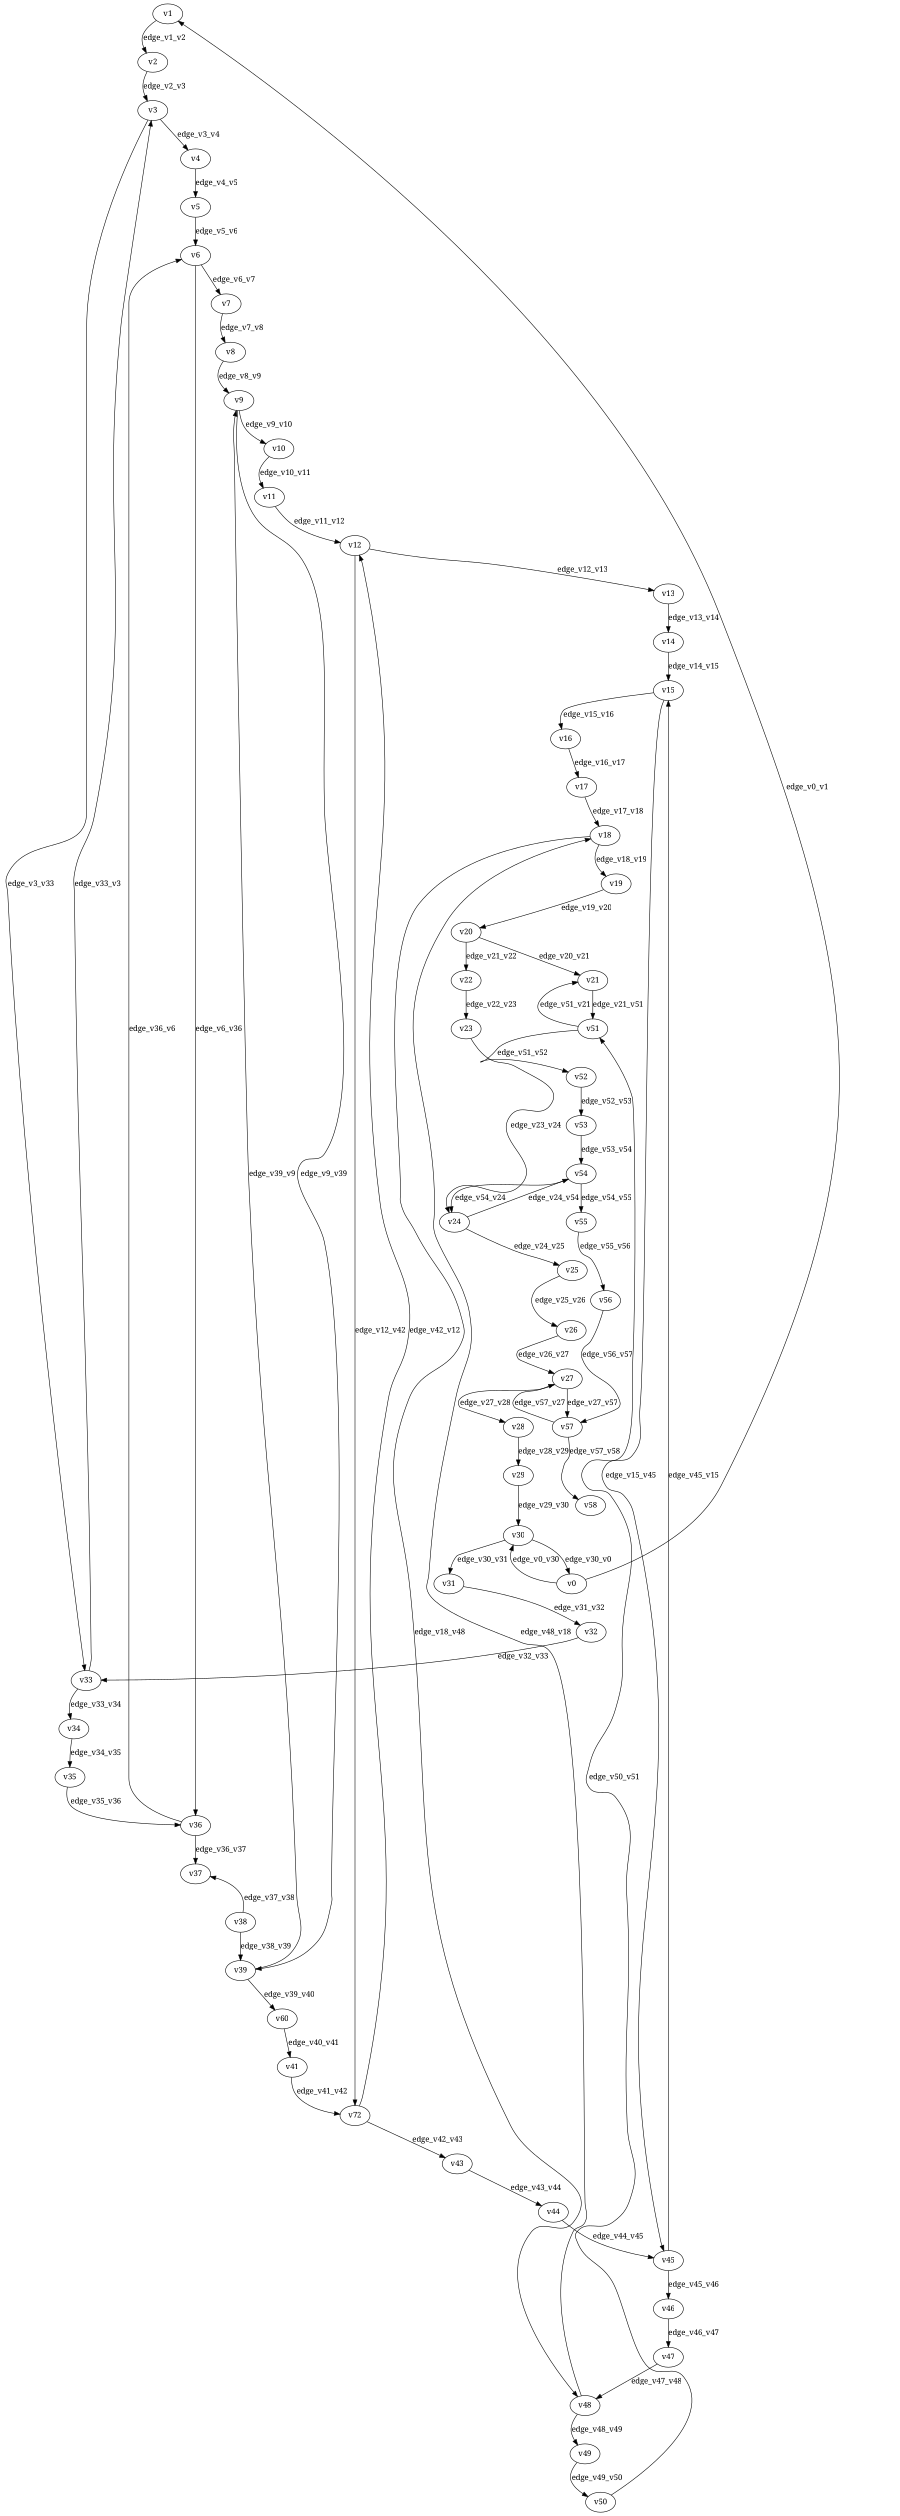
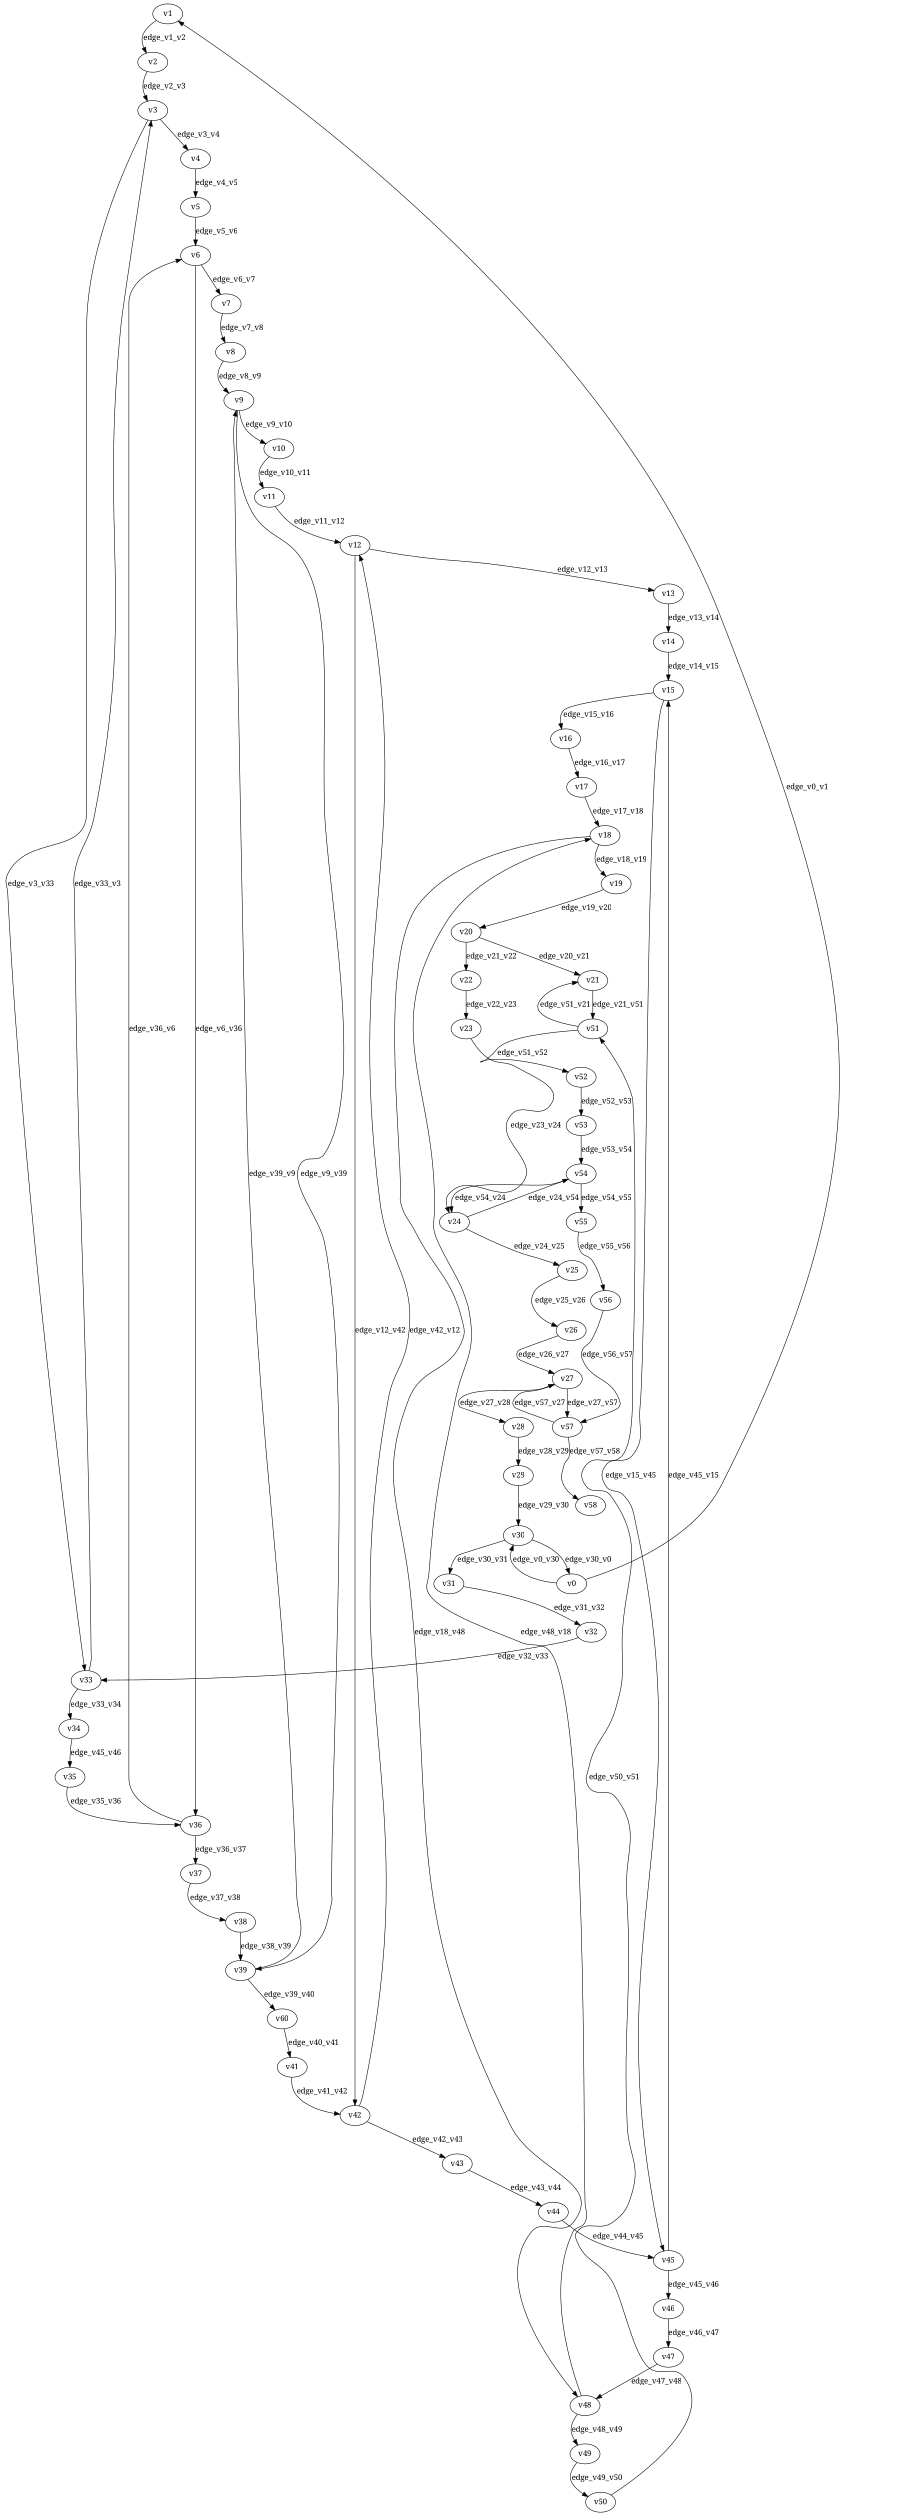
  digraph {
    fontname="Noto Serif"
    node [fontname="Noto Serif" player=0]
    edge [discount=0.560 fontname="Noto Serif" weight=-4.50]
    v1 [player=1]
    v0
    v30
    v2
    v31 [player=1]
    v3
    v4 [player=1]
    v33
    v5
    v34 [player=1]
    v6
    v7 [player=1]
    v36
    v8
    v37 [player=1]
    v9
    v10 [player=1]
    v39
    v11
    n20 [label=v60 player=1]
    v12
    v13 [player=1]
-   v42 [label=v72]
+   v42
    v14
    v43 [player=1]
    v15
    v16 [player=1]
    v45
    v17
    v46 [player=1]
    v18
    v19 [player=1]
    v48
    v20
    v49 [player=1]
    v21
    v22 [player=1]
    v51
    v23
    v52 [player=1]
    v24
    v25 [player=1]
    v54
    v26
    v55 [player=1]
    v27
    v28 [player=1]
    v57
    v29
    v58 [player=1]
    v32
    v35
    v38
    v41
    v44
    v47
    v50
    v53
    v56
    v1 -> v2 [label=edge_v1_v2]
    v0 -> v1 [label=edge_v0_v1 weight=-7.00]
    v0 -> v30 [label=edge_v0_v30 weight=-5.84]
    v30 -> v0 [label=edge_v30_v0 weight=10.85]
    v30 -> v31 [label=edge_v30_v31 weight=8.00]
    v2 -> v3 [label=edge_v2_v3 weight=-2.00]
    v31 -> v32 [label=edge_v31_v32 weight=-9.50]
    v3 -> v4 [label=edge_v3_v4 weight=0.50]
    v3 -> v33 [label=edge_v3_v33 weight=-1.27]
    v4 -> v5 [label=edge_v4_v5 weight=3.00]
    v33 -> v3 [label=edge_v33_v3 weight=-8.14]
    v33 -> v34 [label=edge_v33_v34]
    v5 -> v6 [label=edge_v5_v6 weight=5.50]
-   v34 -> v35 [label=edge_v34_v35 weight=-2.00]
+   v34 -> v35 [label=edge_v45_v46 weight=-2.00]
    v6 -> v7 [label=edge_v6_v7 weight=8.00]
    v6 -> v36 [label=edge_v6_v36 weight=11.80]
    v7 -> v8 [label=edge_v7_v8 weight=-9.50]
    v36 -> v6 [label=edge_v36_v6 weight=4.94]
    v36 -> v37 [label=edge_v36_v37 weight=3.00]
    v8 -> v9 [label=edge_v8_v9 weight=-7.00]
-   v38 -> v37 [label=edge_v37_v38 weight=5.50]
+   v37 -> v38 [label=edge_v37_v38 weight=5.50]
    v9 -> v10 [label=edge_v9_v10]
    v9 -> v39 [label=edge_v9_v39 weight=-3.17]
    v10 -> v11 [label=edge_v10_v11 weight=-2.00]
    v39 -> v9 [label=edge_v39_v9 weight=-12.97]
    v39 -> n20 [label=edge_v39_v40 weight=-9.50]
    v11 -> v12 [label=edge_v11_v12 weight=0.50]
    n20 -> v41 [label=edge_v40_v41 weight=-7.00]
    v12 -> v13 [label=edge_v12_v13 weight=3.00]
    v12 -> v42 [label=edge_v12_v42 weight=5.40]
    v13 -> v14 [label=edge_v13_v14 weight=5.50]
    v42 -> v12 [label=edge_v42_v12 weight=-0.28]
    v42 -> v43 [label=edge_v42_v43 weight=-2.00]
    v14 -> v15 [label=edge_v14_v15 weight=8.00]
    v43 -> v44 [label=edge_v43_v44 weight=0.50]
    v15 -> v16 [label=edge_v15_v16 weight=-9.50]
    v15 -> v45 [label=edge_v15_v45 weight=-12.86]
    v16 -> v17 [label=edge_v16_v17 weight=-7.00]
    v45 -> v15 [label=edge_v45_v15 weight=4.88]
    v45 -> v46 [label=edge_v45_v46 weight=5.50]
    v17 -> v18 [label=edge_v17_v18]
    v46 -> v47 [label=edge_v46_v47 weight=8.00]
    v18 -> v19 [label=edge_v18_v19 weight=-2.00]
    v18 -> v48 [label=edge_v18_v48 weight=0.95]
    v19 -> v20 [label=edge_v19_v20 weight=0.50]
    v48 -> v18 [label=edge_v48_v18 weight=-4.84]
    v48 -> v49 [label=edge_v48_v49 weight=-7.00]
    v20 -> v21 [label=edge_v20_v21 weight=3.00]
    v20 -> v22 [label=edge_v21_v22 weight=5.50]
    v49 -> v50 [label=edge_v49_v50]
    v21 -> v51 [label=edge_v21_v51 weight=5.07]
    v22 -> v23 [label=edge_v22_v23 weight=8.00]
    v51 -> v21 [label=edge_v51_v21 weight=1.05]
    v51 -> v52 [label=edge_v51_v52 weight=0.50]
    v23 -> v24 [label=edge_v23_v24 weight=-9.50]
    v52 -> v53 [label=edge_v52_v53 weight=3.00]
    v24 -> v25 [label=edge_v24_v25 weight=-7.00]
    v24 -> v54 [label=edge_v24_v54 weight=-5.70]
    v25 -> v26 [label=edge_v25_v26]
    v54 -> v24 [label=edge_v54_v24 weight=5.33]
    v54 -> v55 [label=edge_v54_v55 weight=8.00]
    v26 -> v27 [label=edge_v26_v27 weight=-2.00]
    v55 -> v56 [label=edge_v55_v56 weight=-9.50]
    v27 -> v28 [label=edge_v27_v28 weight=0.50]
    v27 -> v57 [label=edge_v27_v57 weight=1.15]
    v28 -> v29 [label=edge_v28_v29 weight=3.00]
    v57 -> v27 [label=edge_v57_v27 weight=-6.01]
    v57 -> v58 [label=edge_v57_v58]
    v29 -> v30 [label=edge_v29_v30 weight=5.50]
    v32 -> v33 [label=edge_v32_v33 weight=-7.00]
    v35 -> v36 [label=edge_v35_v36 weight=0.50]
    v38 -> v39 [label=edge_v38_v39 weight=8.00]
    v41 -> v42 [label=edge_v41_v42]
    v44 -> v45 [label=edge_v44_v45 weight=3.00]
    v47 -> v48 [label=edge_v47_v48 weight=-9.50]
    v50 -> v51 [label=edge_v50_v51 weight=-2.00]
    v53 -> v54 [label=edge_v53_v54 weight=5.50]
    v56 -> v57 [label=edge_v56_v57 weight=-7.00]
  }
